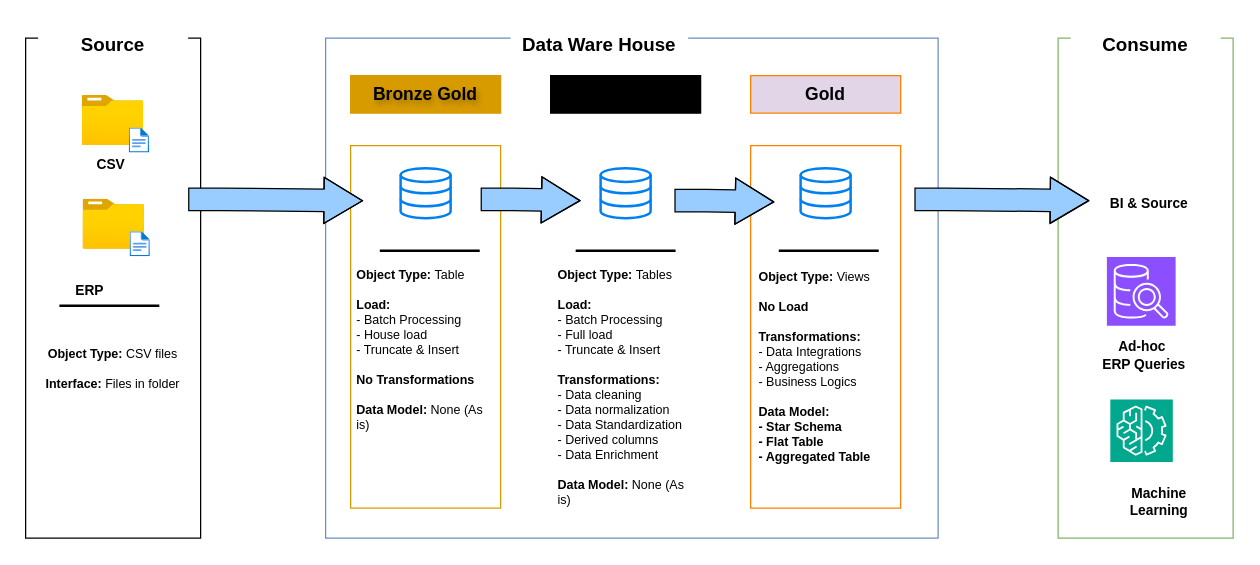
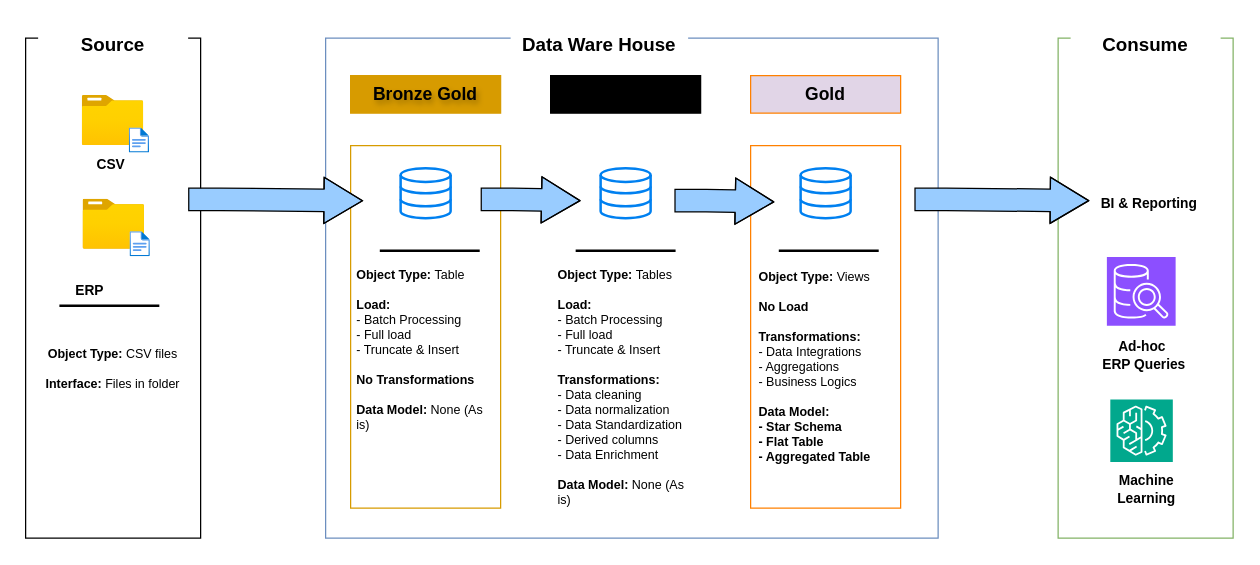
  <mxCell id="0" />
  <mxCell id="1" parent="0" />
  <mxCell id="2" value="" style="rounded=0;whiteSpace=wrap;html=1;fillColor=none;strokeColor=light-dark(#000000,#999999);" vertex="1" parent="1"><mxGeometry x="20" y="30" width="140" height="400" as="geometry" /></mxCell>
  <mxCell id="3" value="Source" style="rounded=0;whiteSpace=wrap;html=1;fillColor=default;strokeColor=none;fontSize=15;fontStyle=1" vertex="1" parent="1"><mxGeometry x="30" y="20" width="120" height="30" as="geometry" /></mxCell>
  <mxCell id="4" value="" style="rounded=0;whiteSpace=wrap;html=1;fillColor=none;strokeColor=#6c8ebf;" vertex="1" parent="1"><mxGeometry x="260" y="30" width="490" height="400" as="geometry" /></mxCell>
  <mxCell id="5" value="Data Ware House" style="rounded=0;whiteSpace=wrap;html=1;fillColor=default;strokeColor=none;fontSize=15;fontStyle=1" vertex="1" parent="1"><mxGeometry x="408" y="20" width="142" height="30" as="geometry" /></mxCell>
  <mxCell id="6" value="" style="rounded=0;whiteSpace=wrap;html=1;fillColor=none;strokeColor=#82b366;" vertex="1" parent="1"><mxGeometry x="846" y="30" width="140" height="400" as="geometry" /></mxCell>
  <mxCell id="7" value="Consume" style="rounded=0;whiteSpace=wrap;html=1;fillColor=default;strokeColor=none;fontSize=15;fontStyle=1" vertex="1" parent="1"><mxGeometry x="856" y="20" width="120" height="30" as="geometry" /></mxCell>
  <mxCell id="8" value="Bronze Gold" style="rounded=0;html=1;fontStyle=1;fontSize=14;fillColor=light-dark(#D79B00,#A97742);strokeColor=#d79b00;textShadow=1;labelBorderColor=none;whiteSpace=wrap;fontColor=#000000;" vertex="1" parent="1"><mxGeometry x="280" y="60" width="120" height="30" as="geometry" /></mxCell>
  <mxCell id="9" value="Silver Layer" style="rounded=0;whiteSpace=wrap;html=1;fontSize=14;fontStyle=1;fillColor=light-dark(#000000,#FFFFFF);strokeColor=light-dark(#000000,#FFFFFF);fontColor=#000000;" vertex="1" parent="1"><mxGeometry x="440" y="60" width="120" height="30" as="geometry" /></mxCell>
  <mxCell id="10" value="Gold" style="rounded=0;whiteSpace=wrap;html=1;fontSize=14;fontStyle=1;fillColor=#e1d5e7;strokeColor=#FF8000;fontColor=#000000;" vertex="1" parent="1"><mxGeometry x="600" y="60" width="120" height="30" as="geometry" /></mxCell>
  <mxCell id="11" value="" style="rounded=0;html=1;fontStyle=1;fontSize=14;fillColor=none;strokeColor=#d79b00;textShadow=1;labelBorderColor=none;whiteSpace=wrap;fontColor=#000000;" vertex="1" parent="1"><mxGeometry x="280" y="116" width="120" height="290" as="geometry" /></mxCell>
  <mxCell id="12" value="" style="rounded=0;html=1;fontStyle=1;fontSize=14;fillColor=none;strokeColor=#FFFFFF;textShadow=1;labelBorderColor=none;whiteSpace=wrap;fontColor=#000000;" vertex="1" parent="1"><mxGeometry x="440" y="116" width="120" height="290" as="geometry" /></mxCell>
  <mxCell id="13" value="" style="rounded=0;html=1;fontStyle=1;fontSize=14;fillColor=none;strokeColor=#FF8000;textShadow=1;labelBorderColor=none;whiteSpace=wrap;fontColor=#000000;" vertex="1" parent="1"><mxGeometry x="600" y="116" width="120" height="290" as="geometry" /></mxCell>
  <mxCell id="14" value="" style="image;aspect=fixed;html=1;points=[];align=center;fontSize=12;image=img/lib/azure2/general/Folder_Blank.svg;" vertex="1" parent="1"><mxGeometry x="65.36" y="76" width="49.29" height="40" as="geometry" /></mxCell>
  <mxCell id="15" value="" style="image;aspect=fixed;html=1;points=[];align=center;fontSize=12;image=img/lib/azure2/general/File.svg;" vertex="1" parent="1"><mxGeometry x="103" y="102" width="16.23" height="20" as="geometry" /></mxCell>
  <mxCell id="16" value="" style="image;aspect=fixed;html=1;points=[];align=center;fontSize=12;image=img/lib/azure2/general/Folder_Blank.svg;" vertex="1" parent="1"><mxGeometry x="66" y="159" width="49.29" height="40" as="geometry" /></mxCell>
  <mxCell id="17" value="" style="image;aspect=fixed;html=1;points=[];align=center;fontSize=12;image=img/lib/azure2/general/File.svg;" vertex="1" parent="1"><mxGeometry x="103.64" y="185" width="16.23" height="20" as="geometry" /></mxCell>
  <mxCell id="18" value="CSV" style="rounded=0;whiteSpace=wrap;html=1;fillColor=none;strokeColor=none;fontStyle=1;fontSize=11;" vertex="1" parent="1"><mxGeometry x="53.64" y="119" width="69.36" height="24" as="geometry" /></mxCell>
  <mxCell id="19" value="ERP" style="rounded=0;whiteSpace=wrap;html=1;fillColor=none;strokeColor=none;fontStyle=1;fontSize=11;" vertex="1" parent="1"><mxGeometry x="37" y="220" width="69.36" height="24" as="geometry" /></mxCell>
  <mxCell id="20" value="" style="endArrow=none;html=1;rounded=0;entryX=0.714;entryY=0.65;entryDx=0;entryDy=0;entryPerimeter=0;exitX=0.143;exitY=0.555;exitDx=0;exitDy=0;exitPerimeter=0;strokeWidth=2;" edge="1" parent="1"><mxGeometry width="50" height="50" relative="1" as="geometry"><mxPoint x="47.02" y="244" as="sourcePoint" /><mxPoint x="126.96" y="244" as="targetPoint" /></mxGeometry></mxCell>
  <mxCell id="21" value="&lt;b&gt;Object Type:&lt;/b&gt; CSV files&lt;div&gt;&lt;b style=&quot;background-color: transparent; color: light-dark(rgb(0, 0, 0), rgb(255, 255, 255));&quot;&gt;&lt;br&gt;&lt;/b&gt;&lt;/div&gt;&lt;div&gt;&lt;b style=&quot;background-color: transparent; color: light-dark(rgb(0, 0, 0), rgb(255, 255, 255));&quot;&gt;Interface:&lt;/b&gt;&lt;span style=&quot;background-color: transparent; color: light-dark(rgb(0, 0, 0), rgb(255, 255, 255));&quot;&gt; Files in folder&lt;/span&gt;&lt;/div&gt;" style="rounded=0;whiteSpace=wrap;html=1;strokeColor=none;fillColor=none;fontSize=10;" vertex="1" parent="1"><mxGeometry x="23.68" y="252" width="132.32" height="84" as="geometry" /></mxCell>
  <mxCell id="22" value="" style="endArrow=none;html=1;rounded=0;entryX=0.714;entryY=0.65;entryDx=0;entryDy=0;entryPerimeter=0;exitX=0.143;exitY=0.555;exitDx=0;exitDy=0;exitPerimeter=0;strokeWidth=2;" edge="1" parent="1"><mxGeometry width="50" height="50" relative="1" as="geometry"><mxPoint x="303.34" y="200" as="sourcePoint" /><mxPoint x="383.28" y="200" as="targetPoint" /></mxGeometry></mxCell>
- <mxCell id="23" value="&lt;div style=&quot;text-align: left;&quot;&gt;&lt;b style=&quot;background-color: transparent; color: light-dark(rgb(0, 0, 0), rgb(255, 255, 255));&quot;&gt;Object Type:&lt;/b&gt;&lt;span style=&quot;background-color: transparent; color: light-dark(rgb(0, 0, 0), rgb(255, 255, 255));&quot;&gt;&amp;nbsp;Table&lt;/span&gt;&lt;/div&gt;&lt;div&gt;&lt;b style=&quot;background-color: transparent; color: light-dark(rgb(0, 0, 0), rgb(255, 255, 255));&quot;&gt;&lt;br&gt;&lt;/b&gt;&lt;/div&gt;&lt;div style=&quot;text-align: left;&quot;&gt;&lt;b style=&quot;background-color: transparent; color: light-dark(rgb(0, 0, 0), rgb(255, 255, 255));&quot;&gt;Load:&lt;/b&gt;&lt;/div&gt;&lt;div style=&quot;text-align: left;&quot;&gt;&lt;span style=&quot;background-color: transparent; color: light-dark(rgb(0, 0, 0), rgb(255, 255, 255));&quot;&gt;- Batch Processing&lt;/span&gt;&lt;/div&gt;&lt;div style=&quot;text-align: left;&quot;&gt;&lt;span style=&quot;background-color: transparent; color: light-dark(rgb(0, 0, 0), rgb(255, 255, 255));&quot;&gt;- House load&lt;/span&gt;&lt;/div&gt;&lt;div style=&quot;text-align: left;&quot;&gt;&lt;span style=&quot;background-color: transparent; color: light-dark(rgb(0, 0, 0), rgb(255, 255, 255));&quot;&gt;- Truncate &amp;amp; Insert&lt;/span&gt;&lt;/div&gt;&lt;div style=&quot;text-align: left;&quot;&gt;&lt;b style=&quot;background-color: transparent; color: light-dark(rgb(0, 0, 0), rgb(255, 255, 255));&quot;&gt;&lt;br&gt;&lt;/b&gt;&lt;/div&gt;&lt;div style=&quot;text-align: left;&quot;&gt;&lt;b style=&quot;background-color: transparent; color: light-dark(rgb(0, 0, 0), rgb(255, 255, 255));&quot;&gt;No Transformations&lt;/b&gt;&lt;/div&gt;&lt;div style=&quot;text-align: left;&quot;&gt;&lt;b style=&quot;background-color: transparent; color: light-dark(rgb(0, 0, 0), rgb(255, 255, 255));&quot;&gt;&lt;br&gt;&lt;/b&gt;&lt;/div&gt;&lt;div style=&quot;text-align: left;&quot;&gt;&lt;b style=&quot;background-color: transparent; color: light-dark(rgb(0, 0, 0), rgb(255, 255, 255));&quot;&gt;Data Model: &lt;/b&gt;&lt;span style=&quot;background-color: transparent; color: light-dark(rgb(0, 0, 0), rgb(255, 255, 255));&quot;&gt;None (As is)&lt;/span&gt;&lt;/div&gt;" style="rounded=0;whiteSpace=wrap;html=1;strokeColor=none;fillColor=none;fontSize=10;" vertex="1" parent="1"><mxGeometry x="284" y="203" width="115" height="152" as="geometry" /></mxCell>
+ <mxCell id="23" value="&lt;div style=&quot;text-align: left;&quot;&gt;&lt;b style=&quot;background-color: transparent; color: light-dark(rgb(0, 0, 0), rgb(255, 255, 255));&quot;&gt;Object Type:&lt;/b&gt;&lt;span style=&quot;background-color: transparent; color: light-dark(rgb(0, 0, 0), rgb(255, 255, 255));&quot;&gt;&amp;nbsp;Table&lt;/span&gt;&lt;/div&gt;&lt;div&gt;&lt;b style=&quot;background-color: transparent; color: light-dark(rgb(0, 0, 0), rgb(255, 255, 255));&quot;&gt;&lt;br&gt;&lt;/b&gt;&lt;/div&gt;&lt;div style=&quot;text-align: left;&quot;&gt;&lt;b style=&quot;background-color: transparent; color: light-dark(rgb(0, 0, 0), rgb(255, 255, 255));&quot;&gt;Load:&lt;/b&gt;&lt;/div&gt;&lt;div style=&quot;text-align: left;&quot;&gt;&lt;span style=&quot;background-color: transparent; color: light-dark(rgb(0, 0, 0), rgb(255, 255, 255));&quot;&gt;- Batch Processing&lt;/span&gt;&lt;/div&gt;&lt;div style=&quot;text-align: left;&quot;&gt;&lt;span style=&quot;background-color: transparent; color: light-dark(rgb(0, 0, 0), rgb(255, 255, 255));&quot;&gt;- Full load&lt;/span&gt;&lt;/div&gt;&lt;div style=&quot;text-align: left;&quot;&gt;&lt;span style=&quot;background-color: transparent; color: light-dark(rgb(0, 0, 0), rgb(255, 255, 255));&quot;&gt;- Truncate &amp;amp; Insert&lt;/span&gt;&lt;/div&gt;&lt;div style=&quot;text-align: left;&quot;&gt;&lt;b style=&quot;background-color: transparent; color: light-dark(rgb(0, 0, 0), rgb(255, 255, 255));&quot;&gt;&lt;br&gt;&lt;/b&gt;&lt;/div&gt;&lt;div style=&quot;text-align: left;&quot;&gt;&lt;b style=&quot;background-color: transparent; color: light-dark(rgb(0, 0, 0), rgb(255, 255, 255));&quot;&gt;No Transformations&lt;/b&gt;&lt;/div&gt;&lt;div style=&quot;text-align: left;&quot;&gt;&lt;b style=&quot;background-color: transparent; color: light-dark(rgb(0, 0, 0), rgb(255, 255, 255));&quot;&gt;&lt;br&gt;&lt;/b&gt;&lt;/div&gt;&lt;div style=&quot;text-align: left;&quot;&gt;&lt;b style=&quot;background-color: transparent; color: light-dark(rgb(0, 0, 0), rgb(255, 255, 255));&quot;&gt;Data Model: &lt;/b&gt;&lt;span style=&quot;background-color: transparent; color: light-dark(rgb(0, 0, 0), rgb(255, 255, 255));&quot;&gt;None (As is)&lt;/span&gt;&lt;/div&gt;" style="rounded=0;whiteSpace=wrap;html=1;strokeColor=none;fillColor=none;fontSize=10;" vertex="1" parent="1"><mxGeometry x="284" y="203" width="115" height="152" as="geometry" /></mxCell>
  <mxCell id="24" value="" style="html=1;verticalLabelPosition=bottom;align=center;labelBackgroundColor=#ffffff;verticalAlign=top;strokeWidth=2;strokeColor=#0080F0;shadow=0;dashed=0;shape=mxgraph.ios7.icons.data;" vertex="1" parent="1"><mxGeometry x="320" y="134" width="40" height="40" as="geometry" /></mxCell>
  <mxCell id="25" value="" style="html=1;verticalLabelPosition=bottom;align=center;labelBackgroundColor=#ffffff;verticalAlign=top;strokeWidth=2;strokeColor=#0080F0;shadow=0;dashed=0;shape=mxgraph.ios7.icons.data;" vertex="1" parent="1"><mxGeometry x="480" y="134" width="40" height="40" as="geometry" /></mxCell>
  <mxCell id="26" value="" style="html=1;verticalLabelPosition=bottom;align=center;labelBackgroundColor=#ffffff;verticalAlign=top;strokeWidth=2;strokeColor=#0080F0;shadow=0;dashed=0;shape=mxgraph.ios7.icons.data;" vertex="1" parent="1"><mxGeometry x="640" y="134" width="40" height="40" as="geometry" /></mxCell>
  <mxCell id="27" value="&lt;div style=&quot;text-align: left;&quot;&gt;&lt;b style=&quot;background-color: transparent; color: light-dark(rgb(0, 0, 0), rgb(255, 255, 255));&quot;&gt;Object Type:&lt;/b&gt;&lt;span style=&quot;background-color: transparent; color: light-dark(rgb(0, 0, 0), rgb(255, 255, 255));&quot;&gt;&amp;nbsp;Tables&lt;/span&gt;&lt;/div&gt;&lt;div&gt;&lt;b style=&quot;background-color: transparent; color: light-dark(rgb(0, 0, 0), rgb(255, 255, 255));&quot;&gt;&lt;br&gt;&lt;/b&gt;&lt;/div&gt;&lt;div style=&quot;text-align: left;&quot;&gt;&lt;b style=&quot;background-color: transparent; color: light-dark(rgb(0, 0, 0), rgb(255, 255, 255));&quot;&gt;Load:&lt;/b&gt;&lt;/div&gt;&lt;div style=&quot;text-align: left;&quot;&gt;&lt;span style=&quot;background-color: transparent; color: light-dark(rgb(0, 0, 0), rgb(255, 255, 255));&quot;&gt;- Batch Processing&lt;/span&gt;&lt;/div&gt;&lt;div style=&quot;text-align: left;&quot;&gt;&lt;span style=&quot;background-color: transparent; color: light-dark(rgb(0, 0, 0), rgb(255, 255, 255));&quot;&gt;- Full load&lt;/span&gt;&lt;/div&gt;&lt;div style=&quot;text-align: left;&quot;&gt;&lt;span style=&quot;background-color: transparent; color: light-dark(rgb(0, 0, 0), rgb(255, 255, 255));&quot;&gt;- Truncate &amp;amp; Insert&lt;/span&gt;&lt;/div&gt;&lt;div style=&quot;text-align: left;&quot;&gt;&lt;b style=&quot;background-color: transparent; color: light-dark(rgb(0, 0, 0), rgb(255, 255, 255));&quot;&gt;&lt;br&gt;&lt;/b&gt;&lt;/div&gt;&lt;div style=&quot;text-align: left;&quot;&gt;&lt;b style=&quot;background-color: transparent; color: light-dark(rgb(0, 0, 0), rgb(255, 255, 255));&quot;&gt;Transformations:&lt;/b&gt;&lt;/div&gt;&lt;div style=&quot;text-align: left;&quot;&gt;&lt;span style=&quot;background-color: transparent; color: light-dark(rgb(0, 0, 0), rgb(255, 255, 255));&quot;&gt;- Data cleaning&lt;/span&gt;&lt;/div&gt;&lt;div style=&quot;text-align: left;&quot;&gt;&lt;span style=&quot;background-color: transparent; color: light-dark(rgb(0, 0, 0), rgb(255, 255, 255));&quot;&gt;- Data normalization&lt;/span&gt;&lt;/div&gt;&lt;div style=&quot;text-align: left;&quot;&gt;&lt;span style=&quot;background-color: transparent; color: light-dark(rgb(0, 0, 0), rgb(255, 255, 255));&quot;&gt;- Data Standardization&lt;/span&gt;&lt;/div&gt;&lt;div style=&quot;text-align: left;&quot;&gt;&lt;span style=&quot;background-color: transparent; color: light-dark(rgb(0, 0, 0), rgb(255, 255, 255));&quot;&gt;- Derived columns&lt;/span&gt;&lt;/div&gt;&lt;div style=&quot;text-align: left;&quot;&gt;&lt;span style=&quot;background-color: transparent; color: light-dark(rgb(0, 0, 0), rgb(255, 255, 255));&quot;&gt;- Data Enrichment&lt;/span&gt;&lt;/div&gt;&lt;div style=&quot;text-align: left;&quot;&gt;&lt;b style=&quot;background-color: transparent; color: light-dark(rgb(0, 0, 0), rgb(255, 255, 255));&quot;&gt;&lt;br&gt;&lt;/b&gt;&lt;/div&gt;&lt;div style=&quot;text-align: left;&quot;&gt;&lt;b style=&quot;background-color: transparent; color: light-dark(rgb(0, 0, 0), rgb(255, 255, 255));&quot;&gt;Data Model: &lt;/b&gt;&lt;span style=&quot;background-color: transparent; color: light-dark(rgb(0, 0, 0), rgb(255, 255, 255));&quot;&gt;None (As is)&lt;/span&gt;&lt;/div&gt;" style="rounded=0;whiteSpace=wrap;html=1;strokeColor=none;fillColor=none;fontSize=10;" vertex="1" parent="1"><mxGeometry x="445" y="233" width="115" height="152" as="geometry" /></mxCell>
  <mxCell id="28" value="&lt;div style=&quot;text-align: left;&quot;&gt;&lt;b style=&quot;background-color: transparent; color: light-dark(rgb(0, 0, 0), rgb(255, 255, 255));&quot;&gt;Object Type:&lt;/b&gt;&lt;span style=&quot;background-color: transparent; color: light-dark(rgb(0, 0, 0), rgb(255, 255, 255));&quot;&gt;&amp;nbsp;Views&lt;/span&gt;&lt;/div&gt;&lt;div&gt;&lt;b style=&quot;background-color: transparent; color: light-dark(rgb(0, 0, 0), rgb(255, 255, 255));&quot;&gt;&lt;br&gt;&lt;/b&gt;&lt;/div&gt;&lt;div style=&quot;text-align: left;&quot;&gt;&lt;b&gt;No Load&lt;/b&gt;&lt;/div&gt;&lt;div style=&quot;text-align: left;&quot;&gt;&lt;b style=&quot;background-color: transparent; color: light-dark(rgb(0, 0, 0), rgb(255, 255, 255));&quot;&gt;&lt;br&gt;&lt;/b&gt;&lt;/div&gt;&lt;div style=&quot;text-align: left;&quot;&gt;&lt;b style=&quot;background-color: transparent; color: light-dark(rgb(0, 0, 0), rgb(255, 255, 255));&quot;&gt;Transformations:&lt;/b&gt;&lt;/div&gt;&lt;div style=&quot;text-align: left;&quot;&gt;&lt;span style=&quot;background-color: transparent; color: light-dark(rgb(0, 0, 0), rgb(255, 255, 255));&quot;&gt;- Data Integrations&lt;/span&gt;&lt;/div&gt;&lt;div style=&quot;text-align: left;&quot;&gt;&lt;span style=&quot;background-color: transparent; color: light-dark(rgb(0, 0, 0), rgb(255, 255, 255));&quot;&gt;- Aggregations&lt;/span&gt;&lt;/div&gt;&lt;div style=&quot;text-align: left;&quot;&gt;&lt;span style=&quot;background-color: transparent; color: light-dark(rgb(0, 0, 0), rgb(255, 255, 255));&quot;&gt;- Business Logics&lt;/span&gt;&lt;/div&gt;&lt;div style=&quot;text-align: left;&quot;&gt;&lt;b style=&quot;background-color: transparent; color: light-dark(rgb(0, 0, 0), rgb(255, 255, 255));&quot;&gt;&lt;br&gt;&lt;/b&gt;&lt;/div&gt;&lt;div style=&quot;text-align: left;&quot;&gt;&lt;b style=&quot;background-color: transparent; color: light-dark(rgb(0, 0, 0), rgb(255, 255, 255));&quot;&gt;Data Model:&lt;/b&gt;&lt;/div&gt;&lt;div style=&quot;text-align: left;&quot;&gt;&lt;b style=&quot;background-color: transparent; color: light-dark(rgb(0, 0, 0), rgb(255, 255, 255));&quot;&gt;- Star Schema&lt;/b&gt;&lt;/div&gt;&lt;div style=&quot;text-align: left;&quot;&gt;&lt;b style=&quot;background-color: transparent; color: light-dark(rgb(0, 0, 0), rgb(255, 255, 255));&quot;&gt;- Flat Table&lt;/b&gt;&lt;/div&gt;&lt;div style=&quot;text-align: left;&quot;&gt;&lt;b style=&quot;background-color: transparent; color: light-dark(rgb(0, 0, 0), rgb(255, 255, 255));&quot;&gt;- Aggregated Table&lt;/b&gt;&lt;/div&gt;" style="rounded=0;whiteSpace=wrap;html=1;strokeColor=none;fillColor=none;fontSize=10;" vertex="1" parent="1"><mxGeometry x="594" y="217" width="115" height="152" as="geometry" /></mxCell>
  <mxCell id="29" value="" style="endArrow=none;html=1;rounded=0;entryX=0.714;entryY=0.65;entryDx=0;entryDy=0;entryPerimeter=0;exitX=0.143;exitY=0.555;exitDx=0;exitDy=0;exitPerimeter=0;strokeWidth=2;" edge="1" parent="1"><mxGeometry width="50" height="50" relative="1" as="geometry"><mxPoint x="460.03" y="200" as="sourcePoint" /><mxPoint x="539.97" y="200" as="targetPoint" /></mxGeometry></mxCell>
  <mxCell id="30" value="" style="endArrow=none;html=1;rounded=0;entryX=0.714;entryY=0.65;entryDx=0;entryDy=0;entryPerimeter=0;exitX=0.143;exitY=0.555;exitDx=0;exitDy=0;exitPerimeter=0;strokeWidth=2;" edge="1" parent="1"><mxGeometry width="50" height="50" relative="1" as="geometry"><mxPoint x="622.53" y="200" as="sourcePoint" /><mxPoint x="702.47" y="200" as="targetPoint" /></mxGeometry></mxCell>
  <mxCell id="31" value="" style="shape=flexArrow;endArrow=classic;html=1;rounded=0;fillColor=#99CCFF;endWidth=18;endSize=9.93;width=18;entryX=0.083;entryY=0.152;entryDx=0;entryDy=0;entryPerimeter=0;" edge="1" parent="1" target="11"><mxGeometry width="50" height="50" relative="1" as="geometry"><mxPoint x="150" y="159" as="sourcePoint" /><mxPoint x="215.35" y="160" as="targetPoint" /><Array as="points"><mxPoint x="175.35" y="159" /></Array></mxGeometry></mxCell>
  <mxCell id="32" value="" style="shape=flexArrow;endArrow=classic;html=1;rounded=0;fillColor=#99CCFF;endWidth=18;endSize=9.93;width=18;" edge="1" parent="1"><mxGeometry width="50" height="50" relative="1" as="geometry"><mxPoint x="384" y="159" as="sourcePoint" /><mxPoint x="464" y="160" as="targetPoint" /><Array as="points"><mxPoint x="409.35" y="159" /></Array></mxGeometry></mxCell>
  <mxCell id="33" value="" style="shape=flexArrow;endArrow=classic;html=1;rounded=0;fillColor=#99CCFF;endWidth=18;endSize=9.93;width=18;" edge="1" parent="1"><mxGeometry width="50" height="50" relative="1" as="geometry"><mxPoint x="539" y="160" as="sourcePoint" /><mxPoint x="619" y="161" as="targetPoint" /><Array as="points"><mxPoint x="564.35" y="160" /></Array></mxGeometry></mxCell>
  <mxCell id="34" value="" style="shape=flexArrow;endArrow=classic;html=1;rounded=0;fillColor=#99CCFF;endWidth=18;endSize=9.93;width=18;entryX=0.083;entryY=0.152;entryDx=0;entryDy=0;entryPerimeter=0;" edge="1" parent="1"><mxGeometry width="50" height="50" relative="1" as="geometry"><mxPoint x="731" y="159" as="sourcePoint" /><mxPoint x="871" y="160" as="targetPoint" /><Array as="points"><mxPoint x="756.35" y="159" /></Array></mxGeometry></mxCell>
  <mxCell id="35" value="" style="image;aspect=fixed;html=1;points=[];align=center;fontSize=12;image=img/lib/azure2/power_platform/PowerBI.svg;" vertex="1" parent="1"><mxGeometry x="893.75" y="87" width="37.5" height="50" as="geometry" /></mxCell>
  <mxCell id="36" value="" style="sketch=0;points=[[0,0,0],[0.25,0,0],[0.5,0,0],[0.75,0,0],[1,0,0],[0,1,0],[0.25,1,0],[0.5,1,0],[0.75,1,0],[1,1,0],[0,0.25,0],[0,0.5,0],[0,0.75,0],[1,0.25,0],[1,0.5,0],[1,0.75,0]];outlineConnect=0;fontColor=#232F3E;fillColor=#8C4FFF;strokeColor=#ffffff;dashed=0;verticalLabelPosition=bottom;verticalAlign=top;align=center;html=1;fontSize=12;fontStyle=0;aspect=fixed;shape=mxgraph.aws4.resourceIcon;resIcon=mxgraph.aws4.sql_workbench;" vertex="1" parent="1"><mxGeometry x="885" y="205" width="55" height="55" as="geometry" /></mxCell>
  <mxCell id="37" value="" style="sketch=0;points=[[0,0,0],[0.25,0,0],[0.5,0,0],[0.75,0,0],[1,0,0],[0,1,0],[0.25,1,0],[0.5,1,0],[0.75,1,0],[1,1,0],[0,0.25,0],[0,0.5,0],[0,0.75,0],[1,0.25,0],[1,0.5,0],[1,0.75,0]];outlineConnect=0;fontColor=#232F3E;fillColor=#01A88D;strokeColor=#ffffff;dashed=0;verticalLabelPosition=bottom;verticalAlign=top;align=center;html=1;fontSize=12;fontStyle=0;aspect=fixed;shape=mxgraph.aws4.resourceIcon;resIcon=mxgraph.aws4.machine_learning;" vertex="1" parent="1"><mxGeometry x="887.75" y="319" width="50" height="50" as="geometry" /></mxCell>
- <mxCell id="38" value="BI &amp;amp; Source" style="rounded=0;whiteSpace=wrap;html=1;fillColor=none;strokeColor=none;fontStyle=1;fontSize=11;" vertex="1" parent="1"><mxGeometry x="878.07" y="150" width="81.93" height="24" as="geometry" /></mxCell>
+ <mxCell id="38" value="BI &amp;amp; Reporting" style="rounded=0;whiteSpace=wrap;html=1;fillColor=none;strokeColor=none;fontStyle=1;fontSize=11;" vertex="1" parent="1"><mxGeometry x="878.07" y="150" width="81.93" height="24" as="geometry" /></mxCell>
  <mxCell id="39" value="Ad-hoc&amp;nbsp;&lt;div&gt;ERP Queries&lt;/div&gt;" style="rounded=0;whiteSpace=wrap;html=1;fillColor=none;strokeColor=none;fontStyle=1;fontSize=11;" vertex="1" parent="1"><mxGeometry x="874" y="267" width="81.93" height="33" as="geometry" /></mxCell>
- <mxCell id="40" value="Machine Learning" style="rounded=0;whiteSpace=wrap;html=1;fillColor=none;strokeColor=none;fontStyle=1;fontSize=11;" vertex="1" parent="1"><mxGeometry x="886" y="384" width="81.93" height="33" as="geometry" /></mxCell>
+ <mxCell id="40" value="Machine Learning" style="rounded=0;whiteSpace=wrap;html=1;fillColor=none;strokeColor=none;fontStyle=1;fontSize=11;" vertex="1" parent="1"><mxGeometry x="876" y="374" width="81.93" height="33" as="geometry" /></mxCell>
